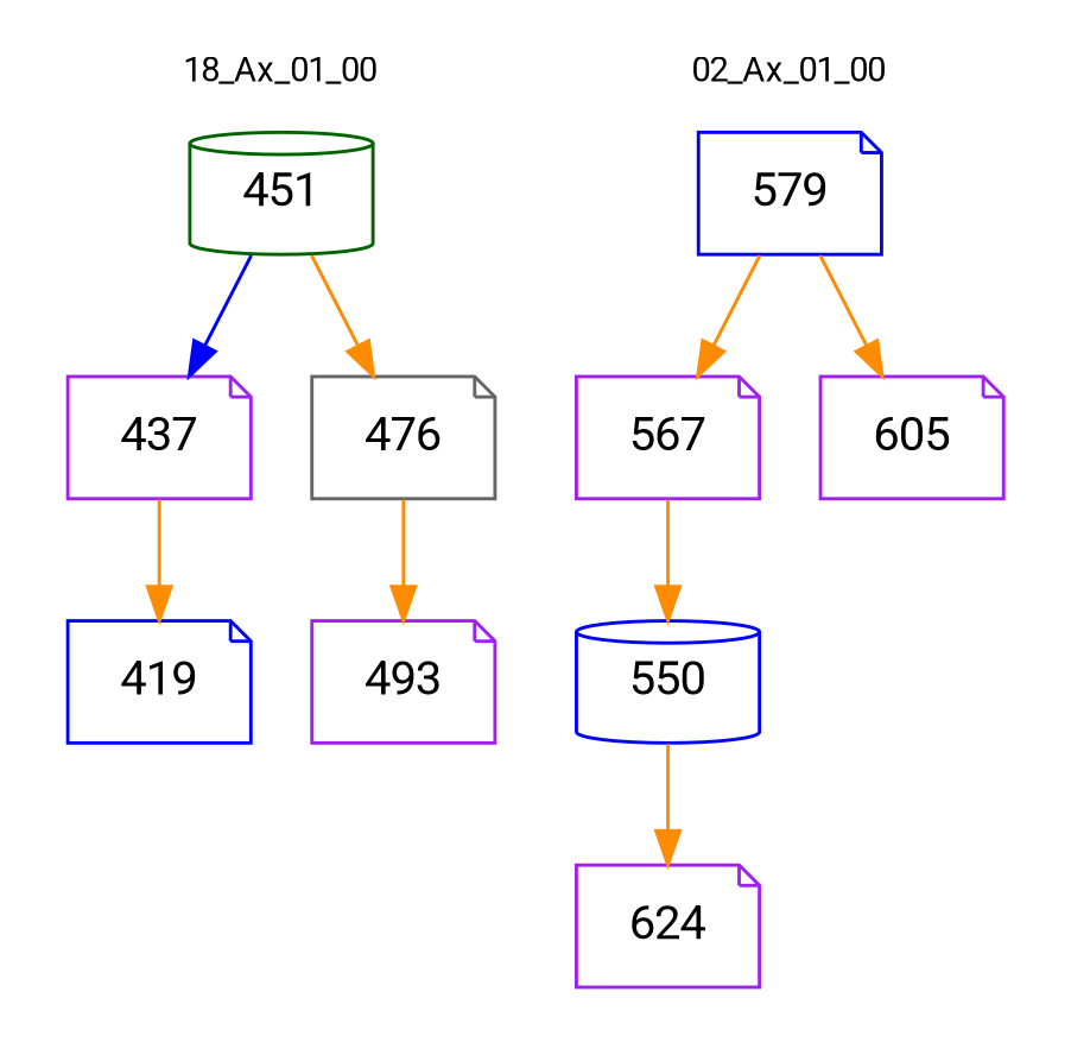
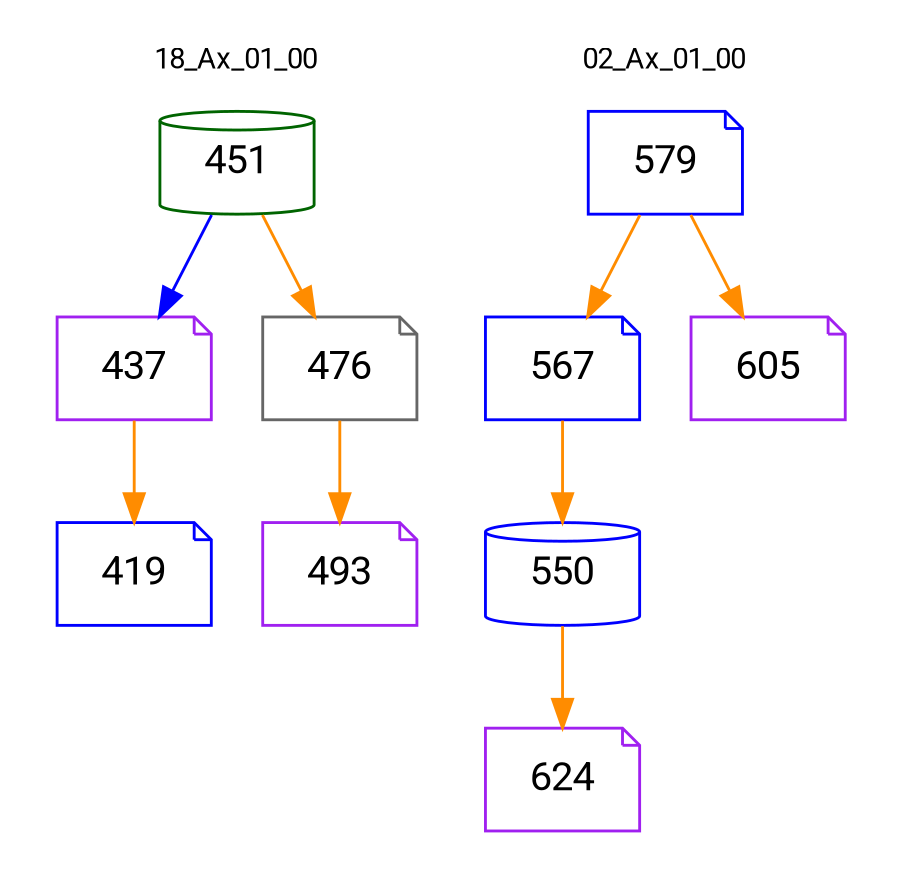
  digraph {
    fontname=Roboto
    node [color=purple fontname=Roboto shape=note]
    edge [color=darkorange fontname=Roboto]
    n1 [color=darkgreen label=451 shape=cylinder]
    n2 [label=437]
    n3 [color=gray40 label=476]
    n4 [color=blue label=419]
    n5 [label=493]
    n6 [color=blue label=579]
-   n7 [label=567]
+   n7 [color=blue label=567]
    n8 [label=605]
    n9 [color=blue label=550 shape=cylinder]
    n10 [label=624]
    subgraph cluster_1 {
      color=white
      fontsize=10
      label="18_Ax_01_00"
      n1
      n2
      n3
      n4
      n5
    }
    subgraph cluster_2 {
      color=white
      fontsize=10
      label="02_Ax_01_00"
      n6
      n7
      n8
      n9
      n10
    }
    n1 -> n2 [color=blue]
    n1 -> n3
    n2 -> n4
    n3 -> n5
    n6 -> n7
    n6 -> n8
    n7 -> n9
    n9 -> n10
  }
